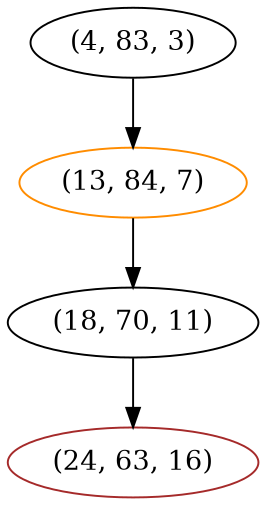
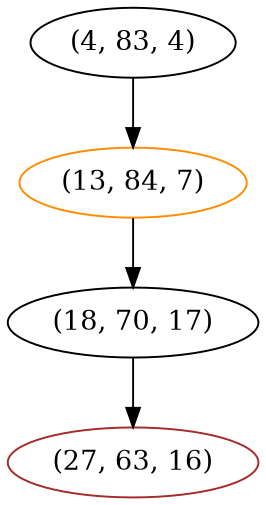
  digraph {
    node [color=black]
    n1 [color=darkorange label="(13, 84, 7)"]
-   "(4, 83, 3)"
-   "(18, 70, 11)"
-   "(27, 63, 16)" [color=brown label="(24, 63, 16)"]
+   "(4, 83, 3)" [label="(4, 83, 4)"]
+   "(18, 70, 11)" [label="(18, 70, 17)"]
+   "(27, 63, 16)" [color=brown]
    n1 -> "(18, 70, 11)"
    "(4, 83, 3)" -> n1
    "(18, 70, 11)" -> "(27, 63, 16)"
  }
